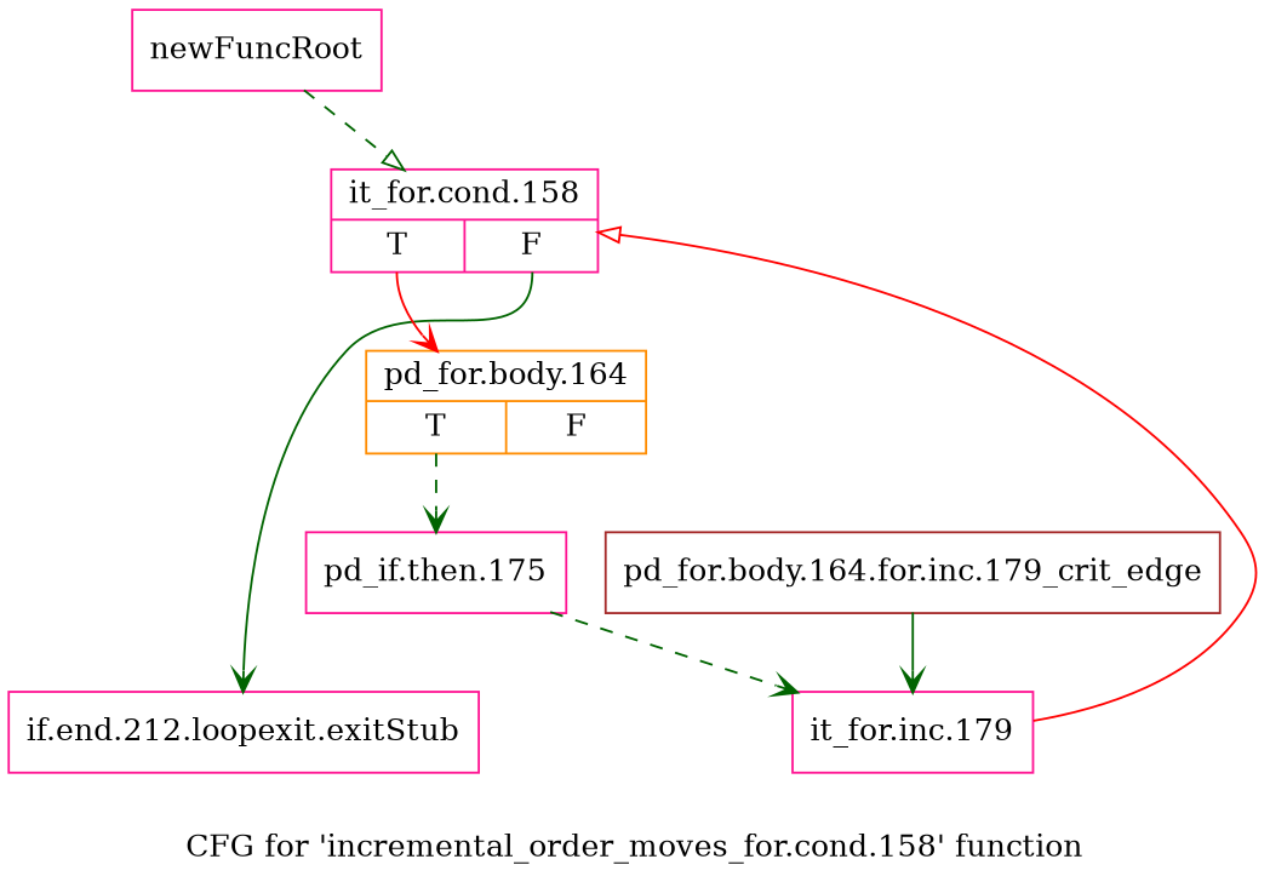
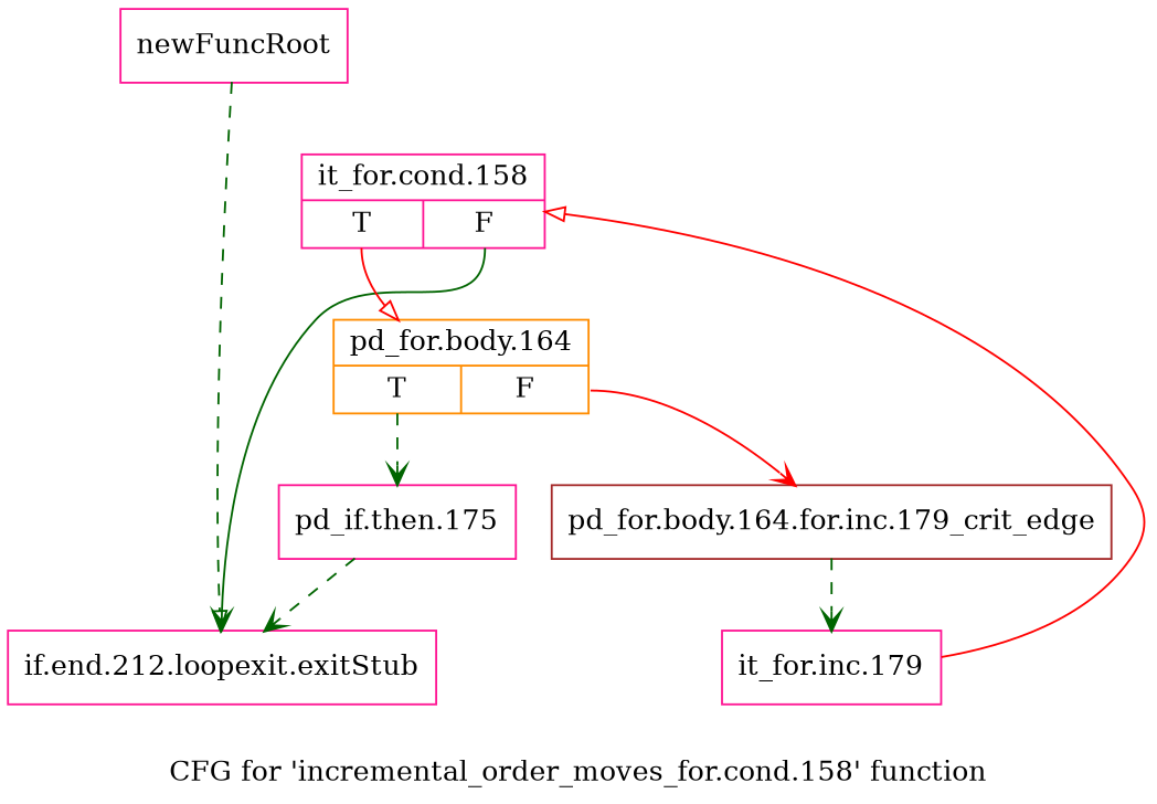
  digraph {
    label="CFG for 'incremental_order_moves_for.cond.158' function"
    node [color=deeppink shape=record]
    edge [arrowhead=vee color=darkgreen style=solid]
    n1 [label="{newFuncRoot}"]
    n2 [label="{it_for.cond.158|{<s0>T|<s1>F}}"]
    n3 [label="{if.end.212.loopexit.exitStub}"]
    n4 [color=darkorange label="{pd_for.body.164|{<s0>T|<s1>F}}"]
    n5 [label="{pd_if.then.175}"]
    n6 [color=brown label="{pd_for.body.164.for.inc.179_crit_edge}"]
    n7 [label="{it_for.inc.179}"]
-   n1 -> n2 [arrowhead=onormal style=dashed]
+   n1 -> n3 [arrowhead=onormal style=dashed]
    n2 -> n3 [tailport=s1]
-   n2 -> n4 [color=red tailport=s0]
+   n2 -> n4 [arrowhead=onormal color=red tailport=s0]
    n4 -> n5 [style=dashed tailport=s0]
-   n5 -> n7 [style=dashed]
-   n6 -> n7
+   n4 -> n6 [color=red tailport=s1]
+   n5 -> n3 [style=dashed]
+   n6 -> n7 [style=dashed]
    n7 -> n2 [arrowhead=onormal color=red]
  }
